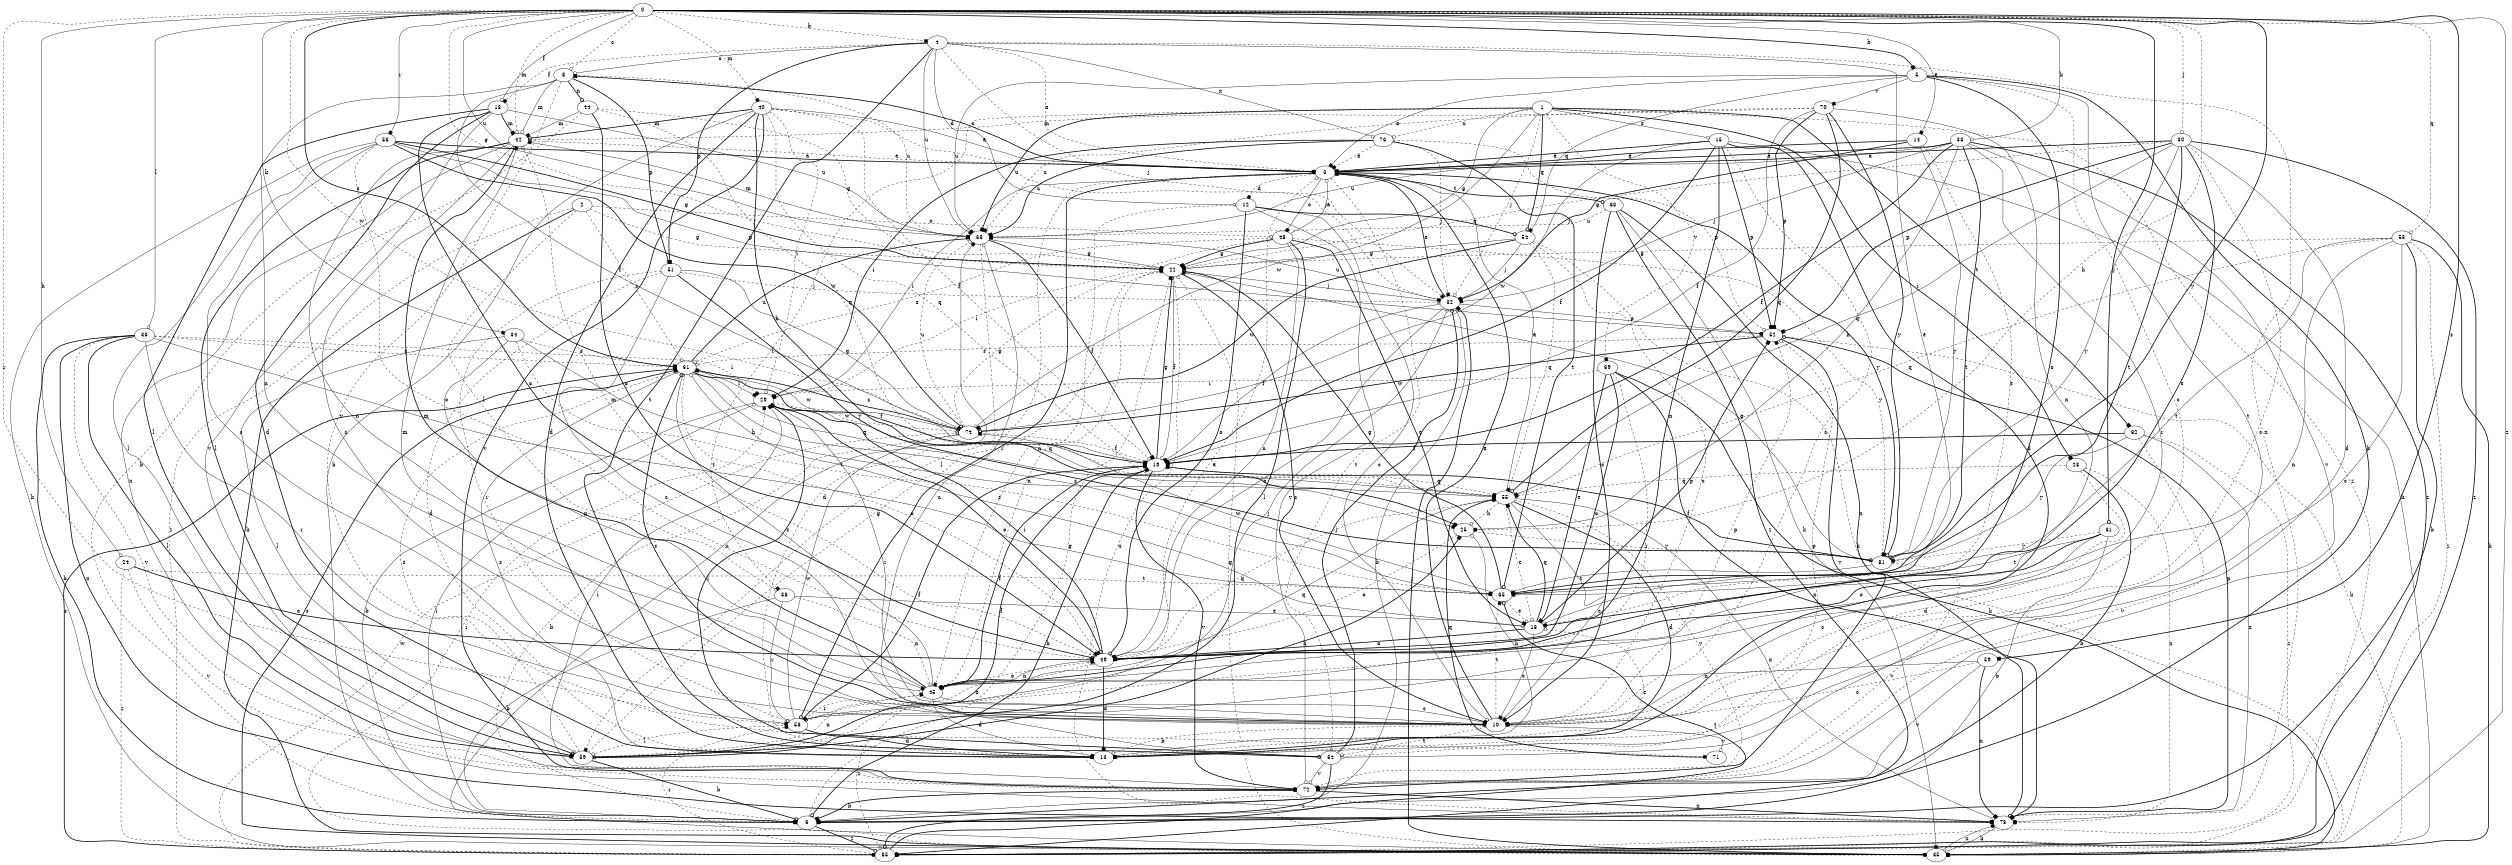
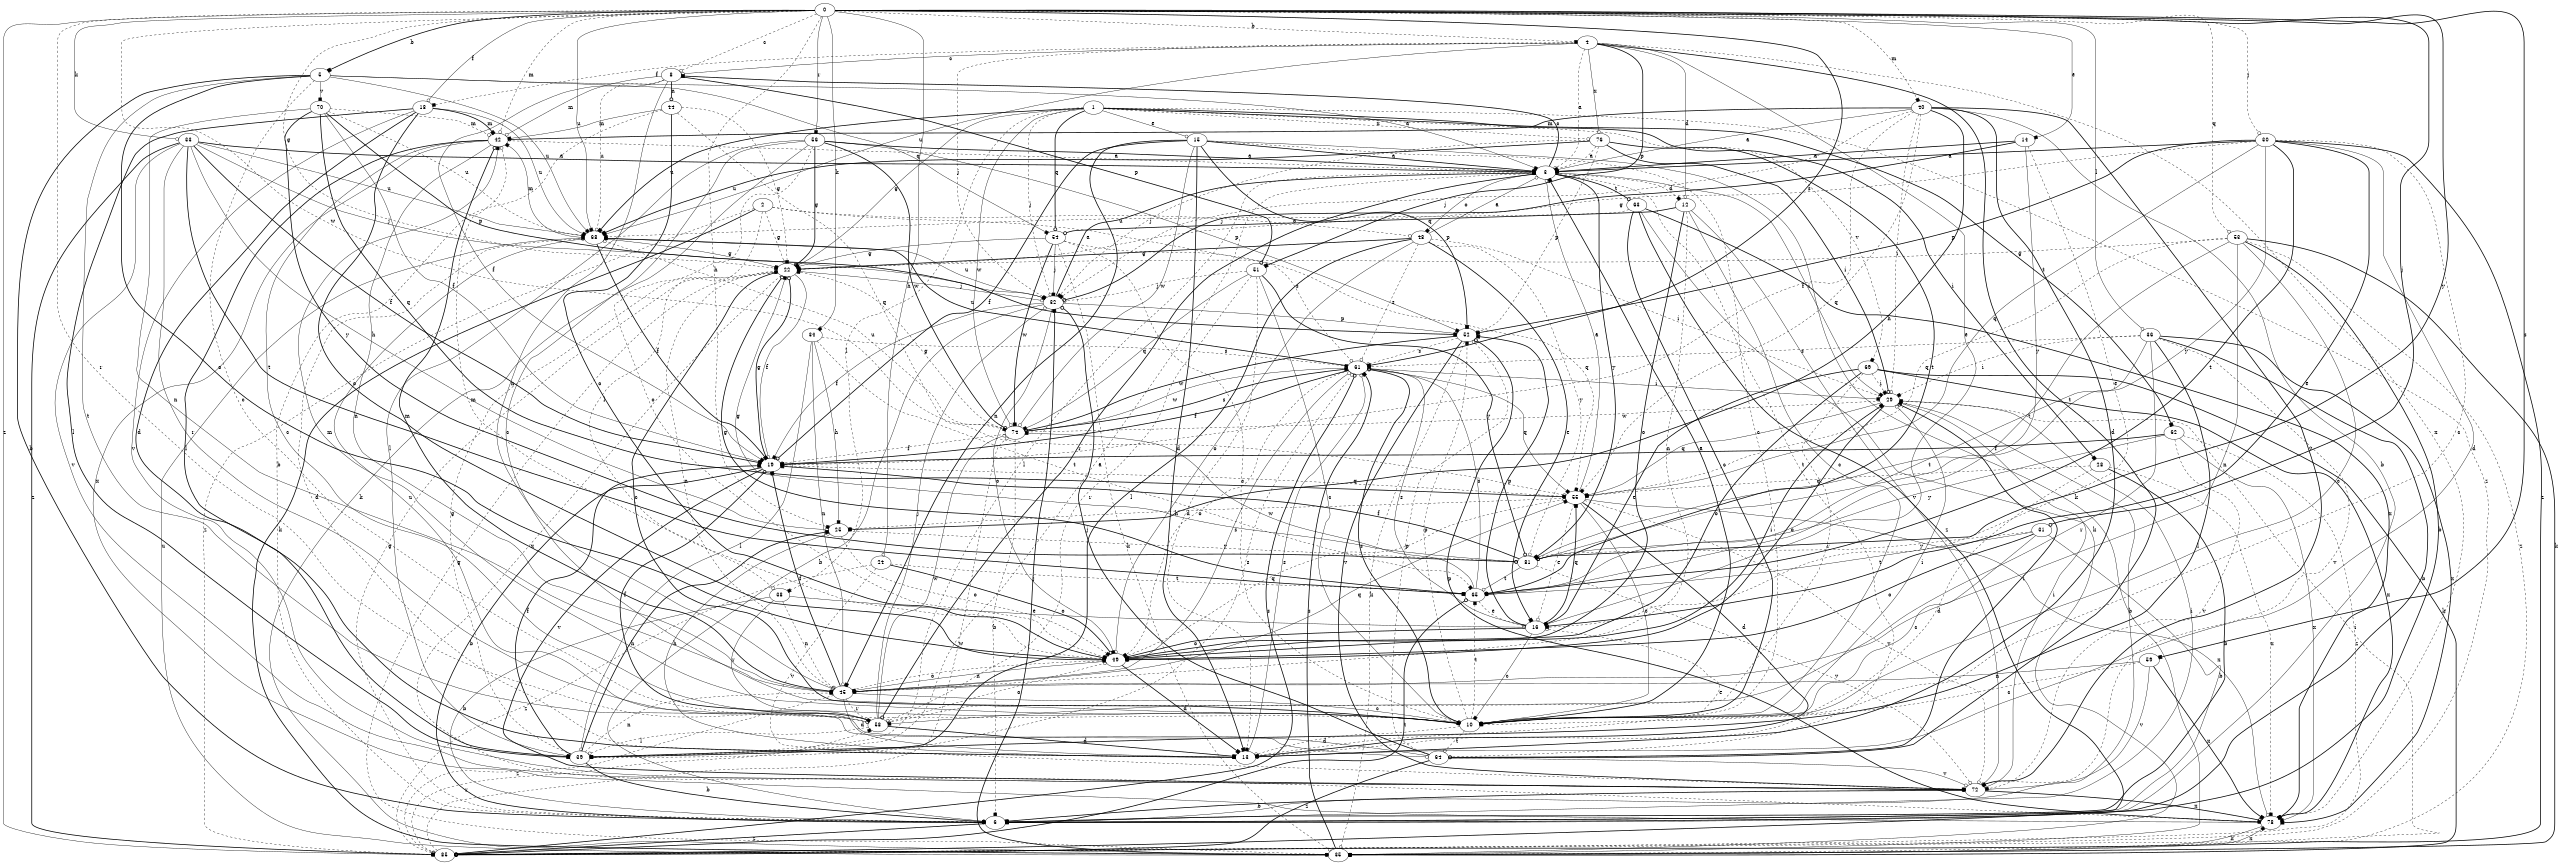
  strict digraph {
    edge [arrowhead=odot style=dashed]
    0
    4
    5
    8
    14
    18
    22
    24
    25
    30
    31
    33
    34
    36
    40
    42
    53
    56
    58
    59
    61
    68
    74
    81
    85
    32
    76
    3
    12
    64
    16
    51
    78
    54
    6
    10
    49
    70
    19
    44
    45
-   71
    39
    13
    72
    65
    52
    55
    29
    35
    1
    15
    28
    38
    62
    69
    2
    48
    63
    0 -> 4 [arrowhead=box label=b]
    0 -> 5 [arrowhead=box label=b style=bold]
    0 -> 8 [label=c]
    0 -> 14 [arrowhead=box label=e style=solid]
    0 -> 18 [label=f style=solid]
    0 -> 22 [arrowhead=box label=g]
    0 -> 24 [label=h style=solid]
    0 -> 25 [arrowhead=box label=h]
    0 -> 30 [label=j]
    0 -> 31 [label=j style=bold]
    0 -> 33 [label=k style=solid]
    0 -> 34 [arrowhead=box label=k style=solid]
    0 -> 36 [label=l style=solid]
    0 -> 40 [arrowhead=box label=m]
    0 -> 42 [label=m]
    0 -> 53 [label=q]
    0 -> 56 [arrowhead=box label=r style=solid]
    0 -> 58 [label=r]
    0 -> 59 [arrowhead=box label=s style=bold]
    0 -> 61 [arrowhead=box label=s style=bold]
    0 -> 68 [arrowhead=box label=u style=solid]
    0 -> 74 [arrowhead=box label=w]
    0 -> 81 [label=y style=bold]
    0 -> 85 [label=z style=solid]
    4 -> 8 [label=c style=solid]
    4 -> 18 [arrowhead=box label=f]
    4 -> 68 [arrowhead=box label=u style=solid]
    4 -> 32 [arrowhead=box label=j]
    4 -> 76 [label=x style=solid]
    4 -> 3 [label=a]
    4 -> 12 [label=d style=solid]
    4 -> 64 [label=t style=bold]
    4 -> 16 [label=e style=solid]
    4 -> 51 [arrowhead=box label=p style=bold]
    4 -> 78 [arrowhead=box label=x]
    5 -> 68 [arrowhead=box label=u style=solid]
    5 -> 3 [arrowhead=box label=a style=solid]
    5 -> 64 [label=t style=solid]
    5 -> 54 [arrowhead=box label=q style=solid]
    5 -> 6 [label=b style=bold]
    5 -> 10 [arrowhead=box label=c]
    5 -> 49 [label=o style=bold]
    5 -> 70 [arrowhead=box label=v style=solid]
    8 -> 42 [label=m style=solid]
    8 -> 68 [label=u]
    8 -> 51 [label=p style=bold]
    8 -> 19 [arrowhead=box label=f style=solid]
    8 -> 44 [label=n style=bold]
    8 -> 45 [label=n style=solid]
-   8 -> 71 [arrowhead=box label=v]
    14 -> 81 [label=y style=solid]
    14 -> 32 [label=j style=bold]
    14 -> 3 [arrowhead=box label=a style=bold]
    14 -> 16 [arrowhead=box label=e]
    18 -> 42 [arrowhead=box label=m style=bold]
    18 -> 68 [arrowhead=box label=u style=solid]
    18 -> 49 [label=o style=bold]
    18 -> 39 [arrowhead=box label=l style=bold]
    18 -> 13 [label=d style=bold]
    18 -> 72 [label=v style=solid]
    22 -> 32 [label=j style=solid]
    22 -> 78 [arrowhead=box label=x]
    22 -> 10 [label=c style=bold]
    22 -> 19 [label=f style=solid]
    22 -> 45 [label=n]
    24 -> 85 [label=z]
    24 -> 49 [label=o style=bold]
    24 -> 72 [label=v]
    24 -> 65 [arrowhead=box label=t]
    25 -> 81 [label=y]
    25 -> 49 [arrowhead=box label=o]
    30 -> 22 [arrowhead=box label=g]
    30 -> 81 [label=y style=solid]
    30 -> 85 [label=z style=bold]
    30 -> 3 [arrowhead=box label=a style=bold]
    30 -> 16 [label=e style=bold]
    30 -> 10 [label=c]
    30 -> 13 [label=d style=solid]
    30 -> 65 [label=t style=bold]
    30 -> 52 [arrowhead=box label=p style=bold]
    30 -> 55 [label=q style=solid]
    31 -> 81 [arrowhead=box label=y]
    31 -> 6 [arrowhead=box label=b style=solid]
    31 -> 10 [label=c style=solid]
    31 -> 49 [arrowhead=box label=o style=bold]
    31 -> 65 [arrowhead=box label=t style=solid]
    33 -> 25 [label=h style=solid]
    33 -> 58 [label=r style=solid]
    33 -> 68 [label=u style=solid]
    33 -> 85 [arrowhead=box label=z style=bold]
    33 -> 32 [arrowhead=box label=j style=solid]
    33 -> 3 [arrowhead=box label=a style=bold]
    33 -> 19 [arrowhead=box label=f style=bold]
    33 -> 72 [arrowhead=box label=v style=solid]
    33 -> 65 [arrowhead=box label=t style=bold]
    34 -> 25 [arrowhead=box label=h style=solid]
    34 -> 61 [arrowhead=box label=s]
    34 -> 45 [label=n style=solid]
    34 -> 39 [label=l style=solid]
    34 -> 65 [arrowhead=box label=t]
    36 -> 58 [arrowhead=box label=r style=solid]
    36 -> 61 [arrowhead=box label=s]
    36 -> 78 [arrowhead=box label=x style=bold]
    36 -> 6 [arrowhead=box label=b style=bold]
    36 -> 39 [arrowhead=box label=l style=bold]
    36 -> 72 [label=v]
    36 -> 65 [label=t style=solid]
    36 -> 29 [arrowhead=box label=i]
    40 -> 25 [arrowhead=box label=h style=bold]
    40 -> 42 [label=m style=bold]
    40 -> 32 [arrowhead=box label=j]
    40 -> 3 [label=a style=solid]
    40 -> 6 [arrowhead=box label=b style=solid]
    40 -> 19 [label=f]
    40 -> 13 [label=d style=bold]
    40 -> 72 [arrowhead=box label=v style=bold]
    40 -> 55 [arrowhead=box label=q]
    40 -> 29 [label=i]
    42 -> 3 [arrowhead=box label=a]
    42 -> 78 [label=x style=solid]
    42 -> 10 [label=c style=solid]
    42 -> 45 [arrowhead=box label=n style=solid]
    42 -> 39 [label=l style=bold]
    53 -> 22 [label=g]
    53 -> 85 [label=z]
    53 -> 6 [arrowhead=box label=b style=bold]
    53 -> 10 [arrowhead=box label=c style=solid]
    53 -> 45 [label=n style=solid]
    53 -> 65 [label=t style=solid]
    53 -> 55 [arrowhead=box label=q]
    53 -> 35 [label=k style=bold]
    56 -> 22 [label=g style=bold]
    56 -> 74 [label=w style=bold]
    56 -> 3 [arrowhead=box label=a style=bold]
    56 -> 10 [arrowhead=box label=c style=solid]
    56 -> 49 [arrowhead=box label=o]
    56 -> 39 [arrowhead=box label=l style=solid]
    56 -> 52 [arrowhead=box label=p style=solid]
    56 -> 35 [arrowhead=box label=k style=solid]
    58 -> 74 [label=w style=solid]
    58 -> 32 [label=j style=solid]
    58 -> 49 [label=o]
    58 -> 19 [label=f style=bold]
    58 -> 39 [label=l]
    58 -> 13 [arrowhead=box label=d style=bold]
    59 -> 78 [arrowhead=box label=x style=bold]
    59 -> 10 [arrowhead=box label=c]
    59 -> 45 [arrowhead=box label=n style=solid]
    59 -> 72 [label=v style=solid]
    61 -> 68 [label=u style=bold]
    61 -> 74 [label=w style=solid]
    61 -> 49 [arrowhead=box label=o]
    61 -> 19 [arrowhead=box label=f style=bold]
    61 -> 55 [arrowhead=box label=q style=solid]
    61 -> 29 [arrowhead=box label=i style=solid]
    68 -> 22 [arrowhead=box label=g style=solid]
    68 -> 42 [arrowhead=box label=m style=solid]
    68 -> 19 [arrowhead=box label=f style=bold]
    68 -> 13 [arrowhead=box label=d]
    74 -> 22 [arrowhead=box label=g]
    74 -> 61 [arrowhead=box label=s style=bold]
    74 -> 68 [label=u]
    74 -> 6 [arrowhead=box label=b]
    74 -> 19 [label=f]
    81 -> 22 [arrowhead=box label=g style=solid]
    81 -> 19 [arrowhead=box label=f style=bold]
    81 -> 72 [label=v]
    81 -> 65 [label=t style=solid]
    85 -> 58 [arrowhead=box label=r]
    85 -> 61 [label=s style=bold]
    85 -> 74 [label=w]
    85 -> 65 [label=t style=bold]
    32 -> 68 [arrowhead=box label=u style=solid]
    32 -> 3 [arrowhead=box label=a style=bold]
    32 -> 6 [label=b style=solid]
    32 -> 49 [arrowhead=box label=o style=solid]
    32 -> 19 [arrowhead=box label=f style=solid]
    32 -> 52 [label=p style=solid]
    76 -> 68 [arrowhead=box label=u style=bold]
    76 -> 32 [arrowhead=box label=j]
    76 -> 3 [arrowhead=box label=a]
    76 -> 65 [label=t style=bold]
    76 -> 52 [label=p]
    76 -> 29 [label=i style=bold]
    3 -> 8 [arrowhead=box label=c style=bold]
    3 -> 58 [label=r style=bold]
    3 -> 81 [arrowhead=box label=y style=bold]
    3 -> 12 [arrowhead=box label=d]
    3 -> 64 [label=t]
    3 -> 39 [arrowhead=box label=l]
    3 -> 29 [arrowhead=box label=i style=solid]
    3 -> 48 [arrowhead=box label=o style=solid]
    3 -> 63 [label=t style=bold]
    12 -> 54 [label=q style=bold]
    12 -> 10 [label=c style=solid]
    12 -> 49 [label=o style=bold]
    12 -> 45 [arrowhead=box label=n]
    12 -> 72 [label=v style=solid]
    64 -> 68 [label=u style=solid]
    64 -> 85 [label=z style=bold]
    64 -> 32 [label=j style=bold]
    64 -> 72 [label=v style=solid]
    64 -> 52 [label=p]
    64 -> 29 [label=i style=bold]
    16 -> 61 [label=s style=solid]
    16 -> 10 [arrowhead=box label=c style=solid]
    16 -> 49 [label=o style=bold]
    16 -> 52 [arrowhead=box label=p style=bold]
    16 -> 55 [arrowhead=box label=q style=bold]
    51 -> 58 [label=r]
    51 -> 74 [arrowhead=box label=q style=solid]
    51 -> 81 [label=y style=bold]
    51 -> 32 [label=j]
    51 -> 10 [label=c style=solid]
    51 -> 13 [arrowhead=box label=d]
    78 -> 52 [label=p style=bold]
    78 -> 35 [label=k style=solid]
    54 -> 22 [arrowhead=box label=g style=solid]
    54 -> 74 [arrowhead=box label=w style=bold]
    54 -> 32 [arrowhead=box label=j style=solid]
    54 -> 10 [label=c]
    54 -> 55 [arrowhead=box label=q]
    54 -> 35 [label=k]
    6 -> 22 [arrowhead=box label=g]
    6 -> 85 [label=z style=bold]
    6 -> 29 [label=i style=solid]
    10 -> 42 [arrowhead=box label=m style=solid]
    10 -> 61 [label=s style=bold]
    10 -> 3 [arrowhead=box label=a style=bold]
    10 -> 64 [label=t]
-   10 -> 71 [label=v style=solid]
-   10 -> 13 [label=b]
+   10 -> 13 [label=d]
    10 -> 65 [arrowhead=box label=t]
    10 -> 52 [arrowhead=box label=p]
    10 -> 29 [label=i style=solid]
    49 -> 42 [label=m]
    49 -> 45 [arrowhead=box label=n style=solid]
    49 -> 13 [arrowhead=box label=d style=bold]
    49 -> 55 [label=q]
    49 -> 29 [arrowhead=box label=i style=bold]
    70 -> 42 [label=m]
    70 -> 68 [arrowhead=box label=u]
    70 -> 81 [label=y style=bold]
    70 -> 19 [arrowhead=box label=f style=solid]
    70 -> 45 [arrowhead=box label=n style=solid]
    70 -> 52 [arrowhead=box label=p style=bold]
    70 -> 55 [label=q style=bold]
    19 -> 22 [label=g style=bold]
    19 -> 6 [label=b style=bold]
    19 -> 72 [label=v style=bold]
    19 -> 55 [arrowhead=box label=q]
    44 -> 22 [arrowhead=box label=g]
    44 -> 42 [arrowhead=box label=m style=solid]
    44 -> 6 [arrowhead=box label=b]
    44 -> 49 [arrowhead=box label=o style=bold]
    44 -> 55 [label=q]
    45 -> 42 [label=m style=bold]
    45 -> 58 [arrowhead=box label=r]
    45 -> 61 [label=s style=solid]
    45 -> 85 [label=z]
    45 -> 10 [arrowhead=box label=c style=solid]
    45 -> 49 [arrowhead=box label=o]
    45 -> 19 [arrowhead=box label=f style=bold]
    45 -> 13 [arrowhead=box label=d style=solid]
    45 -> 55 [arrowhead=box label=q style=solid]
-   71 -> 55 [arrowhead=box label=q style=bold]
    39 -> 22 [label=g]
    39 -> 25 [arrowhead=box label=h style=bold]
    39 -> 61 [label=s]
    39 -> 3 [label=a]
    39 -> 6 [label=b style=bold]
    39 -> 19 [arrowhead=box label=f style=bold]
    39 -> 45 [arrowhead=box label=n]
    13 -> 25 [label=h style=solid]
    13 -> 61 [label=s style=solid]
    13 -> 16 [label=e]
    72 -> 78 [label=x style=bold]
    72 -> 6 [arrowhead=box label=b style=bold]
    72 -> 29 [arrowhead=box label=i style=solid]
    65 -> 22 [label=g style=bold]
    65 -> 61 [label=s style=solid]
    65 -> 74 [arrowhead=box label=w style=solid]
    65 -> 16 [label=e]
    52 -> 61 [label=s]
    52 -> 74 [label=w style=bold]
    52 -> 72 [arrowhead=box label=v style=bold]
    52 -> 35 [label=k]
    55 -> 25 [label=h]
    55 -> 3 [label=a style=solid]
    55 -> 16 [label=e]
    55 -> 78 [label=x style=solid]
    55 -> 10 [label=c style=solid]
    55 -> 13 [arrowhead=box label=d style=bold]
    55 -> 72 [label=v]
    29 -> 74 [label=w]
    29 -> 6 [arrowhead=box label=b style=solid]
    29 -> 49 [label=o style=bold]
    29 -> 55 [arrowhead=box label=q style=solid]
    35 -> 22 [label=g]
    35 -> 61 [arrowhead=box label=s style=bold]
    35 -> 68 [arrowhead=box label=u style=solid]
    35 -> 32 [arrowhead=box label=j style=bold]
    35 -> 78 [arrowhead=box label=x style=solid]
    35 -> 29 [arrowhead=box label=i]
    1 -> 22 [arrowhead=box label=g style=solid]
    1 -> 68 [arrowhead=box label=u style=bold]
    1 -> 74 [label=w style=solid]
    1 -> 85 [label=z]
    1 -> 32 [label=j]
    1 -> 76 [label=x]
    1 -> 54 [label=q style=bold]
    1 -> 15 [label=e style=solid]
    1 -> 28 [arrowhead=box label=i style=bold]
    1 -> 38 [arrowhead=box label=l]
    1 -> 62 [arrowhead=box label=t style=bold]
    1 -> 69 [arrowhead=box label=v]
    15 -> 74 [label=w style=solid]
    15 -> 3 [arrowhead=box label=a style=bold]
    15 -> 10 [label=c]
    15 -> 19 [label=f style=bold]
    15 -> 45 [arrowhead=box label=n style=bold]
    15 -> 13 [arrowhead=box label=d style=bold]
    15 -> 52 [arrowhead=box label=p style=bold]
    15 -> 35 [arrowhead=box label=k style=solid]
    28 -> 78 [arrowhead=box label=x]
    28 -> 6 [arrowhead=box label=b style=bold]
    28 -> 13 [label=d]
    28 -> 55 [arrowhead=box label=q]
    38 -> 58 [label=r style=solid]
    38 -> 16 [label=e style=solid]
    38 -> 6 [arrowhead=box label=b style=solid]
    38 -> 45 [label=n]
    62 -> 81 [label=y style=solid]
    62 -> 85 [label=z]
    62 -> 78 [arrowhead=box label=x style=solid]
    62 -> 19 [arrowhead=box label=f style=bold]
    62 -> 72 [arrowhead=box label=v]
    69 -> 58 [label=r]
    69 -> 16 [arrowhead=box label=e style=bold]
    69 -> 78 [arrowhead=box label=x style=bold]
    69 -> 49 [arrowhead=box label=o style=bold]
    69 -> 29 [arrowhead=box label=i]
    69 -> 35 [arrowhead=box label=k style=bold]
    2 -> 22 [label=g]
    2 -> 61 [label=s]
    2 -> 85 [arrowhead=box label=z]
    2 -> 35 [label=k style=bold]
    2 -> 38 [label=l]
    2 -> 48 [label=o]
    48 -> 22 [arrowhead=box label=g style=bold]
    48 -> 61 [label=s]
    48 -> 81 [label=y]
    48 -> 3 [label=a style=solid]
    48 -> 16 [arrowhead=box label=e style=bold]
    48 -> 49 [label=o style=solid]
    48 -> 39 [label=l style=bold]
    48 -> 29 [label=i]
    63 -> 68 [arrowhead=box label=u]
    63 -> 85 [label=z style=bold]
    63 -> 78 [label=x style=bold]
    63 -> 10 [arrowhead=box label=c style=bold]
    63 -> 35 [arrowhead=box label=k style=solid]
  }
